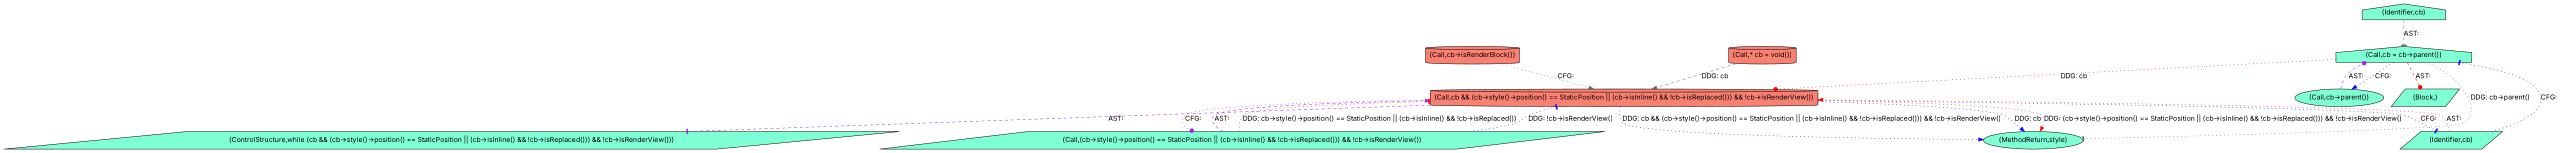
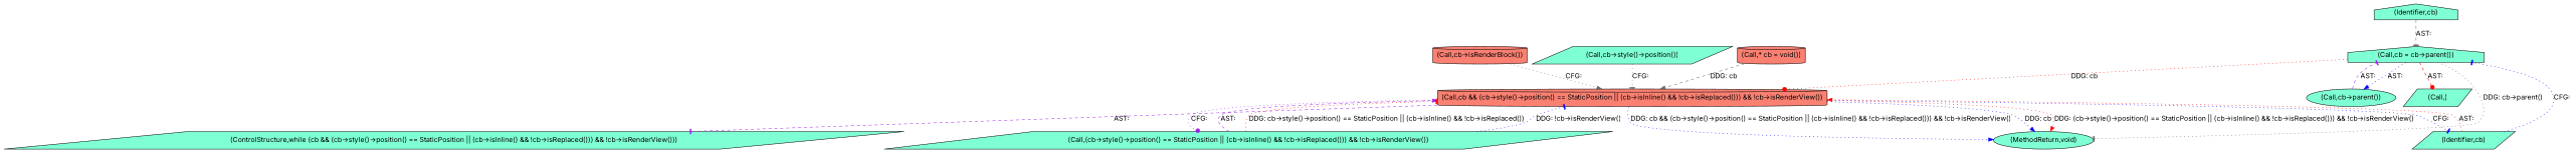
  digraph {
    fontname=Inter
    node [fillcolor=aquamarine fontname=Inter shape=parallelogram style=filled]
    edge [arrowhead=tee color=blue fontname=Inter style=dotted]
    n1 [label="(Call,cb = cb->parent())" shape=house]
    n2 [fillcolor=salmon label="(Call,cb && (cb->style()->position() == StaticPosition || (cb->isInline() && !cb->isReplaced())) && !cb->isRenderView())" shape=cylinder]
    n3 [label="(Call,cb->parent())" shape=ellipse]
-   n4 [label="(MethodReturn,style)" shape=ellipse]
-   n5 [label="(Block,)"]
+   n4 [label="(MethodReturn,void)" shape=ellipse]
+   n5 [label="(Call,)"]
    n6 [label="(ControlStructure,while (cb && (cb->style()->position() == StaticPosition || (cb->isInline() && !cb->isReplaced())) && !cb->isRenderView()))"]
    n7 [label="(Call,(cb->style()->position() == StaticPosition || (cb->isInline() && !cb->isReplaced())) && !cb->isRenderView())"]
    n8 [label="(Identifier,cb)"]
    n9 [label="(Identifier,cb)" shape=house]
    n10 [fillcolor=salmon label="(Call,* cb = void())" shape=cylinder]
    n11 [fillcolor=salmon label="(Call,cb->isRenderBlock())" shape=cylinder]
+   n12 [label="(Call,cb->style()->position())"]
    n1 -> n2 [arrowhead=dot color=red label="DDG: cb"]
-   n1 -> n3 [arrowhead=normal label="CFG: "]
+   n1 -> n3 [arrowhead=normal label="AST: "]
    n1 -> n4 [color=gray40 label="DDG: cb->parent()"]
    n1 -> n5 [arrowhead=dot color=red label="AST: " style=dashed]
    n2 -> n4 [arrowhead=normal label="DDG: cb"]
    n2 -> n4 [arrowhead=normal color=red label="DDG: (cb->style()->position() == StaticPosition || (cb->isInline() && !cb->isReplaced())) && !cb->isRenderView()"]
    n2 -> n4 [arrowhead=normal label="DDG: cb && (cb->style()->position() == StaticPosition || (cb->isInline() && !cb->isReplaced())) && !cb->isRenderView()"]
    n2 -> n6 [color=purple label="AST: " style=dashed]
    n2 -> n7 [arrowhead=dot color=purple label="CFG: "]
    n2 -> n8 [label="CFG: "]
-   n3 -> n1 [arrowhead=dot color=purple label="AST: " style=dashed]
+   n3 -> n1 [color=purple label="AST: " style=dashed]
    n7 -> n2 [arrowhead=normal color=purple label="AST: " style=dashed]
    n7 -> n2 [color=red label="DDG: cb->style()->position() == StaticPosition || (cb->isInline() && !cb->isReplaced())"]
    n7 -> n2 [label="DDG: !cb->isRenderView()"]
    n8 -> n1 [label="CFG: "]
    n8 -> n2 [arrowhead=normal color=red label="AST: "]
    n9 -> n1 [color=gray40 label="AST: " style=dashed]
    n10 -> n2 [arrowhead=normal color=gray40 label="DDG: cb" style=dashed]
    n11 -> n2 [arrowhead=normal color=gray40 label="CFG: "]
+   n12 -> n2 [color=gray40 label="CFG: "]
  }
